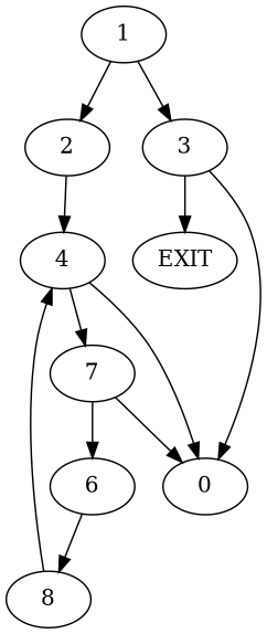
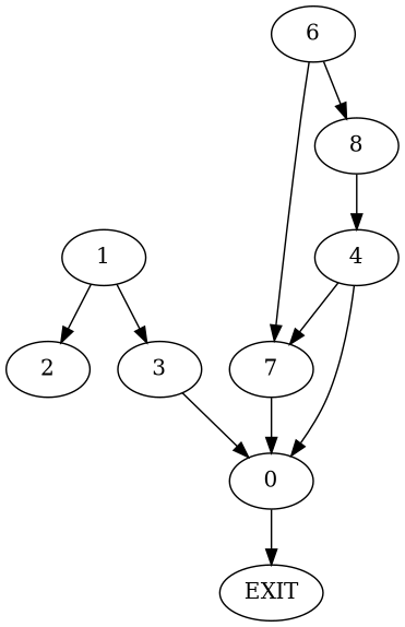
  digraph {
    1
    2
    3
    4
    n5 [label=0]
    7
    n7 [label=EXIT]
    6
    8
    1 -> 2
    1 -> 3
-   2 -> 4
    3 -> n5
    4 -> n5
    4 -> 7
-   3 -> n7
+   n5 -> n7
    7 -> n5
-   7 -> 6
+   6 -> 7
    6 -> 8
    8 -> 4
  }
